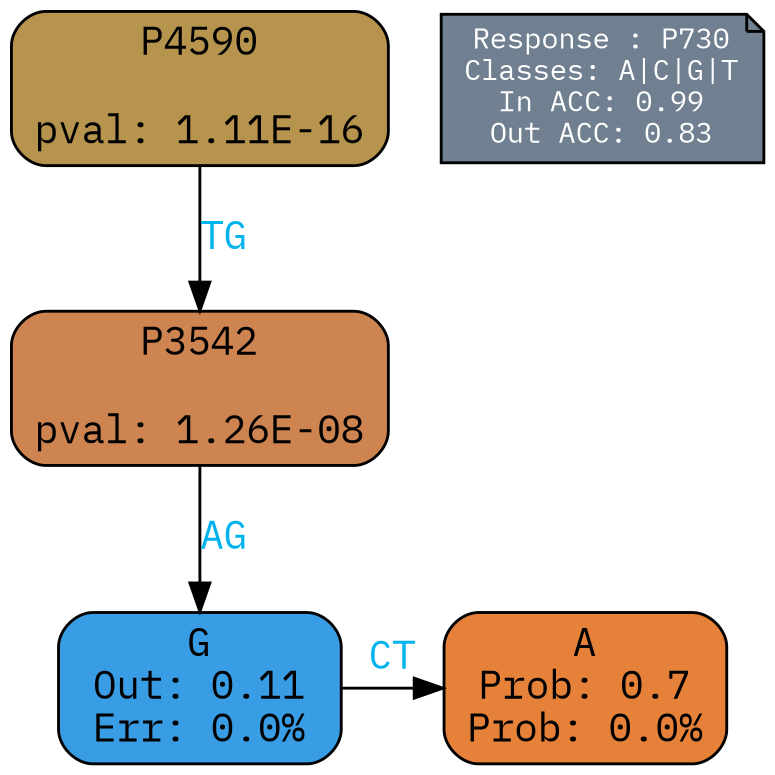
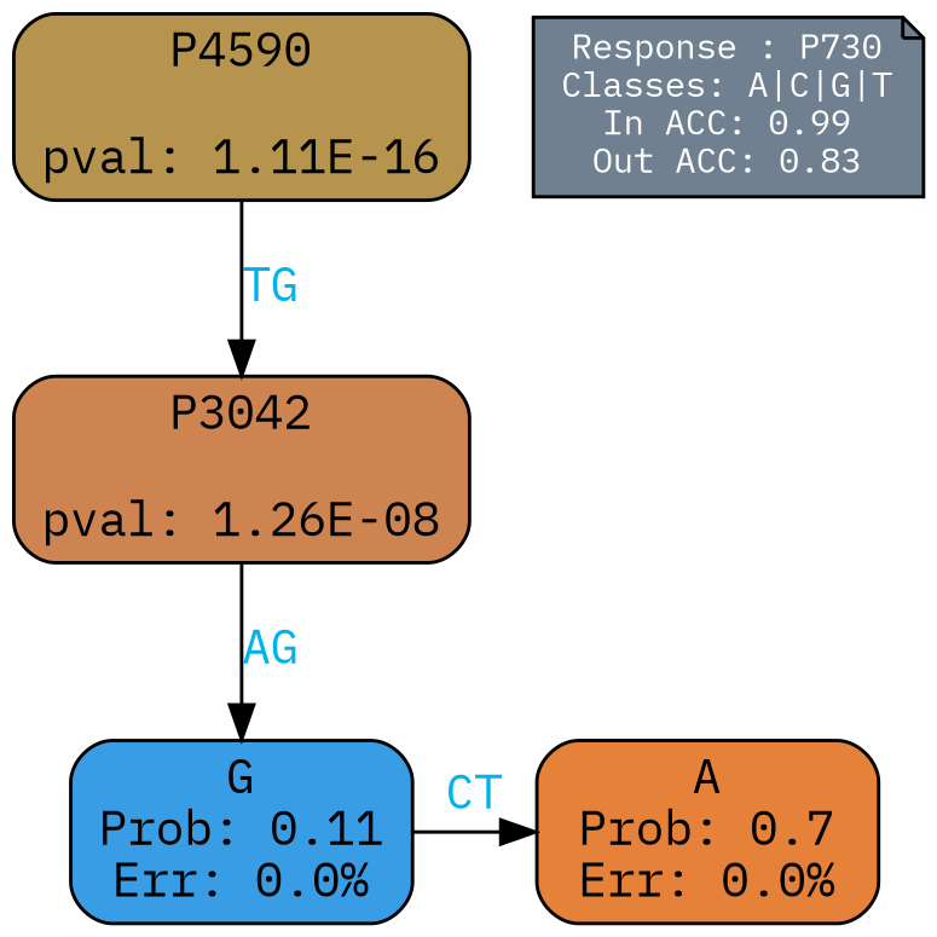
  digraph {
    fontname="IBM Plex Mono"
    ranksep=equally
    splines=polylines
    node [color=black fontname="IBM Plex Mono" shape=box style="filled, rounded"]
    edge [fontcolor=deepskyblue2 fontname="IBM Plex Mono"]
-   n1 [fillcolor="#399de5" label="G\nOut: 0.11\nErr: 0.0%"]
-   n2 [fillcolor="#e58139" label="A\nProb: 0.7\nProb: 0.0%"]
+   n1 [fillcolor="#399de5" label="G\nProb: 0.11\nErr: 0.0%"]
+   n2 [fillcolor="#e58139" label="A\nProb: 0.7\nErr: 0.0%"]
    n3 [align=left fillcolor=slategray fontcolor=white fontsize=10 label="Response : P730\nClasses: A|C|G|T\nIn ACC: 0.99\nOut ACC: 0.83\n" shape=note style=filled]
    n4 [fillcolor="#b6944e" label="P4590\n\npval: 1.11E-16"]
-   n5 [fillcolor="#cd8450" label="P3542\n\npval: 1.26E-08"]
+   n5 [fillcolor="#cd8450" label="P3042\n\npval: 1.26E-08"]
    subgraph sub_1 {
      rank=same
      n1
      n2
    }
    subgraph sub_2 {
      rank=same
      n3
      n4
    }
    n1 -> n2 [label=CT]
    n4 -> n5 [label=TG]
    n5 -> n1 [label=AG]
  }
